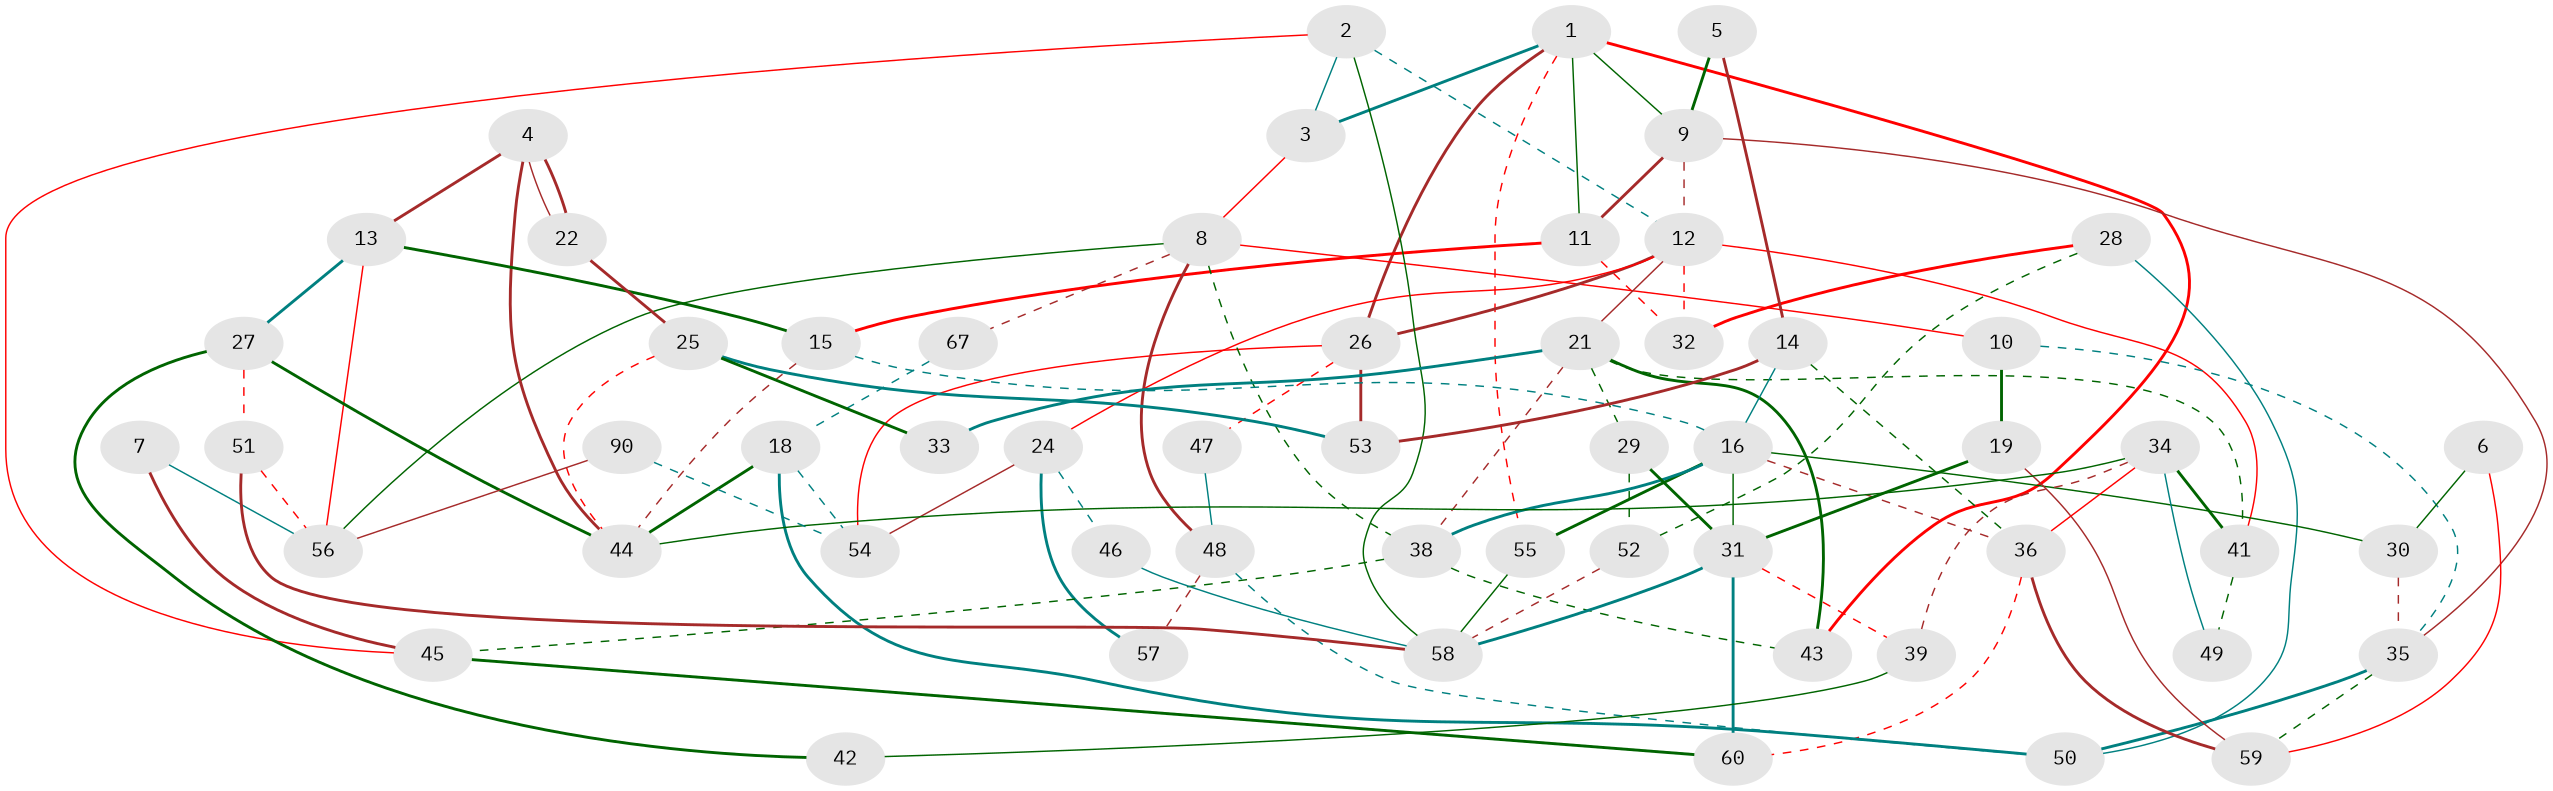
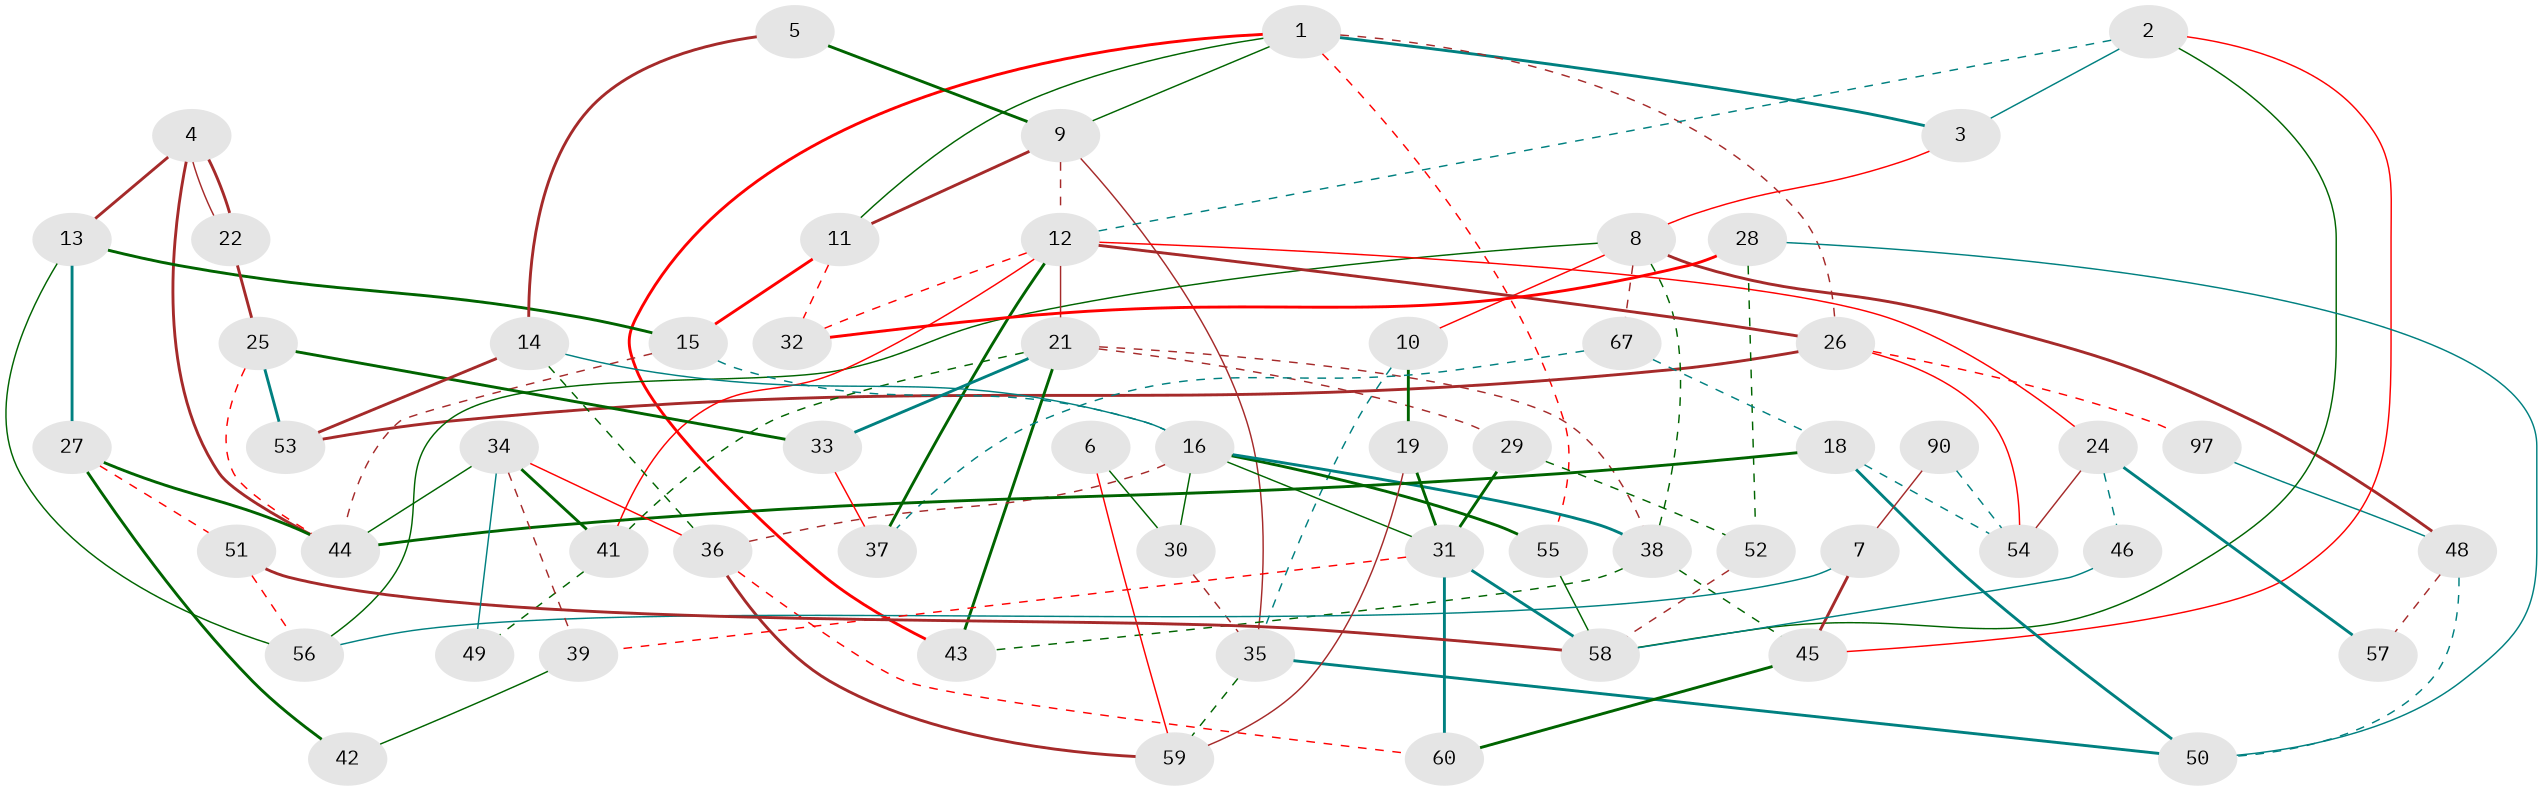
  graph {
    fontname="IBM Plex Mono"
    node [color=gray90 fontname="IBM Plex Mono" style=filled]
    edge [color=darkgreen fontname="IBM Plex Mono" style=bold]
    1
    3
    9
    11
    26
    43
    55
    8
    12
    35
    15
    32
    53
    54
-   47
+   47 [label=97]
    58
    2
    45
    21
    24
+   37
    41
    28
    50
    52
    60
    56
    10
    n29 [label=67]
    38
    48
    4
    13
    22
    44
    27
    25
    5
    14
    16
    36
    6
    30
    59
    7
    18
    19
    57
    31
    29
    33
    46
    49
    42
    51
    39
    34
    n58 [label=90]
    1 -- 3 [color=teal]
    1 -- 9 [style=solid]
    1 -- 11 [style=solid]
-   1 -- 26 [color=brown]
+   1 -- 26 [color=brown style=dashed]
    1 -- 43 [color=red]
    1 -- 55 [color=red style=dashed]
    3 -- 8 [color=red style=solid]
    9 -- 11 [color=brown]
    9 -- 12 [color=brown style=dashed]
    9 -- 35 [color=brown style=solid]
    11 -- 15 [color=red]
    11 -- 32 [color=red style=dashed]
    26 -- 53 [color=brown]
    26 -- 54 [color=red style=solid]
    26 -- 47 [color=red style=dashed]
    55 -- 58 [style=solid]
    8 -- 56 [style=solid]
    8 -- 10 [color=red style=solid]
    8 -- n29 [color=brown style=dashed]
    8 -- 38 [style=dashed]
    8 -- 48 [color=brown]
    12 -- 26 [color=brown]
    12 -- 32 [color=red style=dashed]
    12 -- 21 [color=brown style=solid]
    12 -- 24 [color=red style=solid]
+   12 -- 37
    12 -- 41 [color=red style=solid]
    35 -- 50 [color=teal]
    35 -- 59 [style=dashed]
    15 -- 44 [color=brown style=dashed]
    15 -- 16 [color=teal style=dashed]
    47 -- 48 [color=teal style=solid]
    2 -- 3 [color=teal style=solid]
    2 -- 12 [color=teal style=dashed]
    2 -- 58 [style=solid]
    2 -- 45 [color=red style=solid]
    45 -- 60
    21 -- 43
    21 -- 41 [style=dashed]
    21 -- 38 [color=brown style=dashed]
-   21 -- 29 [style=dashed]
+   21 -- 29 [color=brown style=dashed]
    21 -- 33 [color=teal]
    24 -- 54 [color=brown style=solid]
    24 -- 57 [color=teal]
    24 -- 46 [color=teal style=dashed]
    41 -- 49 [style=dashed]
    28 -- 32 [color=red]
    28 -- 50 [color=teal style=solid]
    28 -- 52 [style=dashed]
    52 -- 58 [color=brown style=dashed]
    10 -- 35 [color=teal style=dashed]
    10 -- 19
+   n29 -- 37 [color=teal style=dashed]
    n29 -- 18 [color=teal style=dashed]
    38 -- 43 [style=dashed]
    38 -- 45 [style=dashed]
    48 -- 50 [color=teal style=dashed]
    48 -- 57 [color=brown style=dashed]
    4 -- 13 [color=brown]
    4 -- 22 [color=brown style=solid]
    4 -- 22 [color=brown]
    4 -- 44 [color=brown]
    13 -- 15
-   13 -- 56 [color=red style=solid]
+   13 -- 56 [style=solid]
    13 -- 27 [color=teal]
    22 -- 25 [color=brown]
    27 -- 44
    27 -- 42
    27 -- 51 [color=red style=dashed]
    25 -- 53 [color=teal]
    25 -- 44 [color=red style=dashed]
    25 -- 33
    5 -- 9
    5 -- 14 [color=brown]
    14 -- 53 [color=brown]
    14 -- 16 [color=teal style=solid]
    14 -- 36 [style=dashed]
    16 -- 55
    16 -- 38 [color=teal]
    16 -- 36 [color=brown style=dashed]
    16 -- 30 [style=solid]
    16 -- 31 [style=solid]
    36 -- 60 [color=red style=dashed]
    36 -- 59 [color=brown]
    6 -- 30 [style=solid]
    6 -- 59 [color=red style=solid]
    30 -- 35 [color=brown style=dashed]
    7 -- 45 [color=brown]
    7 -- 56 [color=teal style=solid]
    18 -- 54 [color=teal style=dashed]
    18 -- 50 [color=teal]
    18 -- 44
    19 -- 59 [color=brown style=solid]
    19 -- 31
    31 -- 58 [color=teal]
    31 -- 60 [color=teal]
    31 -- 39 [color=red style=dashed]
    29 -- 52 [style=dashed]
    29 -- 31
+   33 -- 37 [color=red style=solid]
    46 -- 58 [color=teal style=solid]
    51 -- 58 [color=brown]
    51 -- 56 [color=red style=dashed]
    39 -- 42 [style=solid]
    34 -- 41
    34 -- 44 [style=solid]
    34 -- 36 [color=red style=solid]
    34 -- 49 [color=teal style=solid]
    34 -- 39 [color=brown style=dashed]
    n58 -- 54 [color=teal style=dashed]
-   n58 -- 56 [color=brown style=solid]
+   n58 -- 7 [color=brown style=solid]
  }
